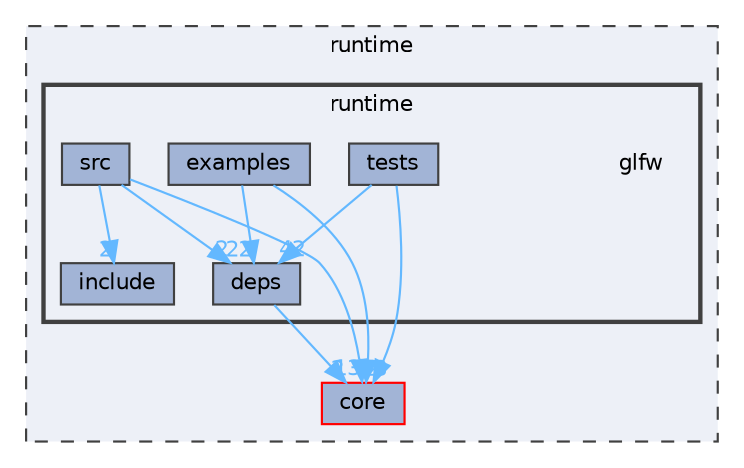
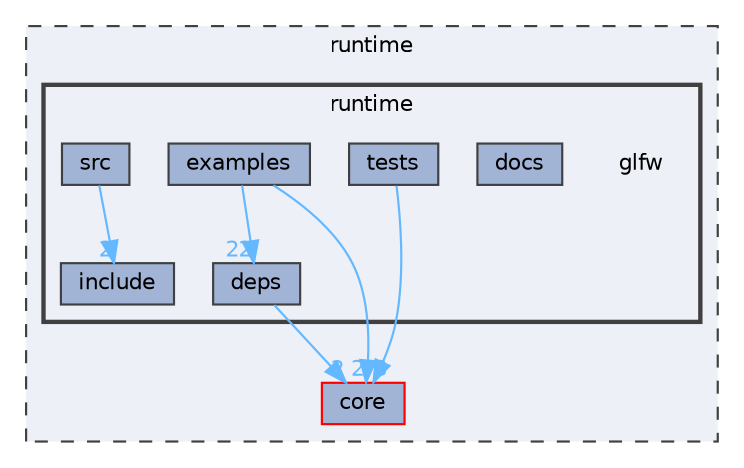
  digraph {
    compound=true
    node [fontname=Helvetica fontsize=10 shape=box color=grey25 fillcolor="#a2b4d6" style=filled]
    edge [color=steelblue1 fontcolor=steelblue1 fontname=Helvetica fontsize=10 headlabel=2 labeldistance=1.5 labelfontname=Helvetica labelfontsize=10]
    n1 [height=0.2 label=glfw shape=plaintext width=0.4 color="" fillcolor="" style=""]
    n2 [height=0.2 label=deps width=0.4]
+   n3 [height=0.2 label=docs width=0.4]
    n4 [height=0.2 label=examples width=0.4]
    n5 [height=0.2 label=include width=0.4]
    n6 [height=0.2 label=src width=0.4]
    n7 [height=0.2 label=tests width=0.4]
    n8 [color=red height=0.2 label=core width=0.4]
    subgraph cluster_1 {
      bgcolor="#edf0f7"
      fontname=Helvetica
      fontsize=10
      label=runtime
      pencolor=grey25
      style="filled,dashed"
      n8
      subgraph cluster_2 {
        bgcolor="#edf0f7"
        fontname=Helvetica
        fontsize=10
        pencolor=grey25
        style="filled,bold"
        n1
        n2
+       n3
        n4
        n5
        n6
        n7
      }
    }
    n2 -> n8
    n4 -> n2 [headlabel=22]
    n4 -> n8
-   n6 -> n2
    n6 -> n5
-   n6 -> n8 [headlabel=13]
-   n7 -> n2 [headlabel=42]
    n7 -> n8 [headlabel=8]
  }
